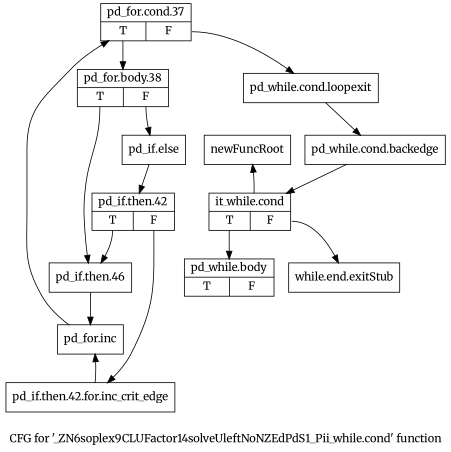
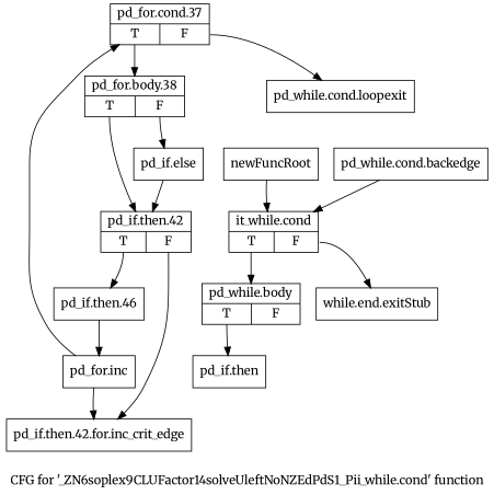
  digraph {
    fontname=Merriweather
    label="CFG for '_ZN6soplex9CLUFactor14solveUleftNoNZEdPdS1_Pii_while.cond' function"
    node [fontname=Merriweather shape=record]
    edge [fontname=Merriweather]
    n1 [label="{newFuncRoot}"]
    n2 [label="{it_while.cond|{<s0>T|<s1>F}}"]
    n3 [label="{while.end.exitStub}"]
    n4 [label="{pd_while.body|{<s0>T|<s1>F}}"]
+   n5 [label="{pd_if.then}"]
    n6 [label="{pd_for.cond.37|{<s0>T|<s1>F}}"]
    n7 [label="{pd_for.body.38|{<s0>T|<s1>F}}"]
    n8 [label="{pd_while.cond.loopexit}"]
    n9 [label="{pd_while.cond.backedge}"]
    n10 [label="{pd_if.then.42|{<s0>T|<s1>F}}"]
    n11 [label="{pd_if.else}"]
    n12 [label="{pd_if.then.46}"]
    n13 [label="{pd_if.then.42.for.inc_crit_edge}"]
    n14 [label="{pd_for.inc}"]
-   n2 -> n1
+   n1 -> n2
    n2 -> n3 [tailport=s1]
    n2 -> n4 [tailport=s0]
+   n4 -> n5 [tailport=s0]
    n6 -> n7 [tailport=s0]
    n6 -> n8 [tailport=s1]
-   n7 -> n12 [tailport=s0]
+   n7 -> n10 [tailport=s0]
    n7 -> n11 [tailport=s1]
-   n8 -> n9
    n9 -> n2
    n10 -> n12 [tailport=s0]
    n10 -> n13 [tailport=s1]
    n11 -> n10
    n12 -> n14
-   n13 -> n14
+   n14 -> n13
    n14 -> n6
  }
